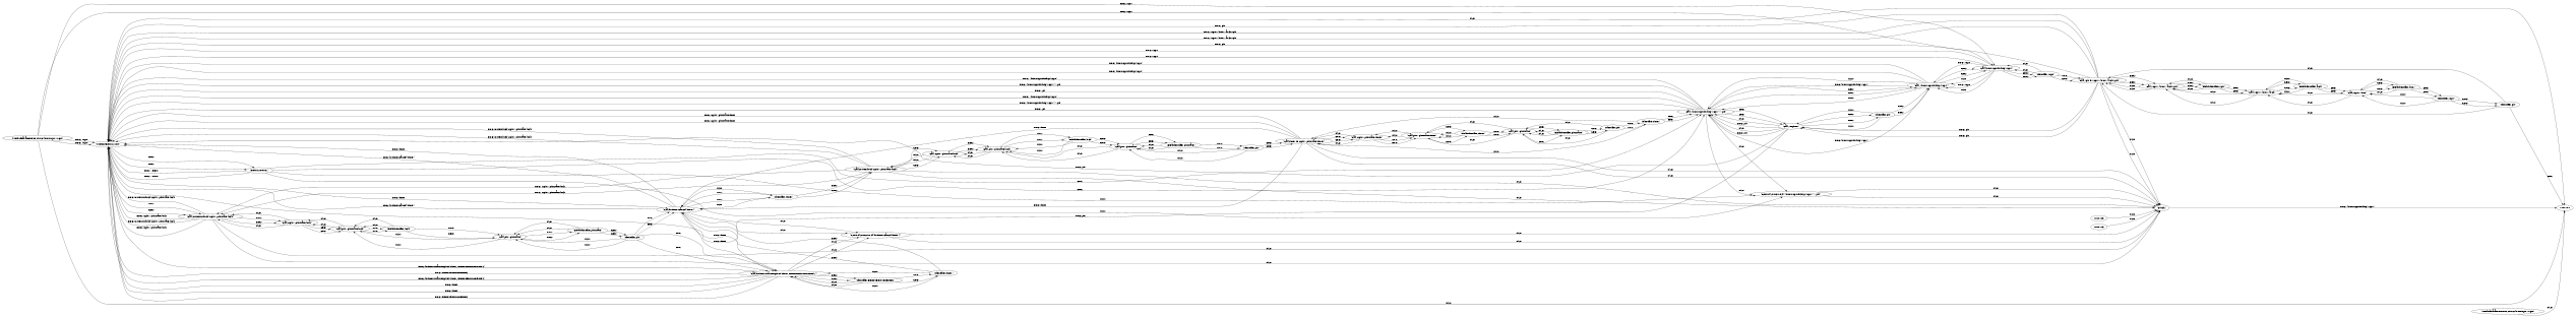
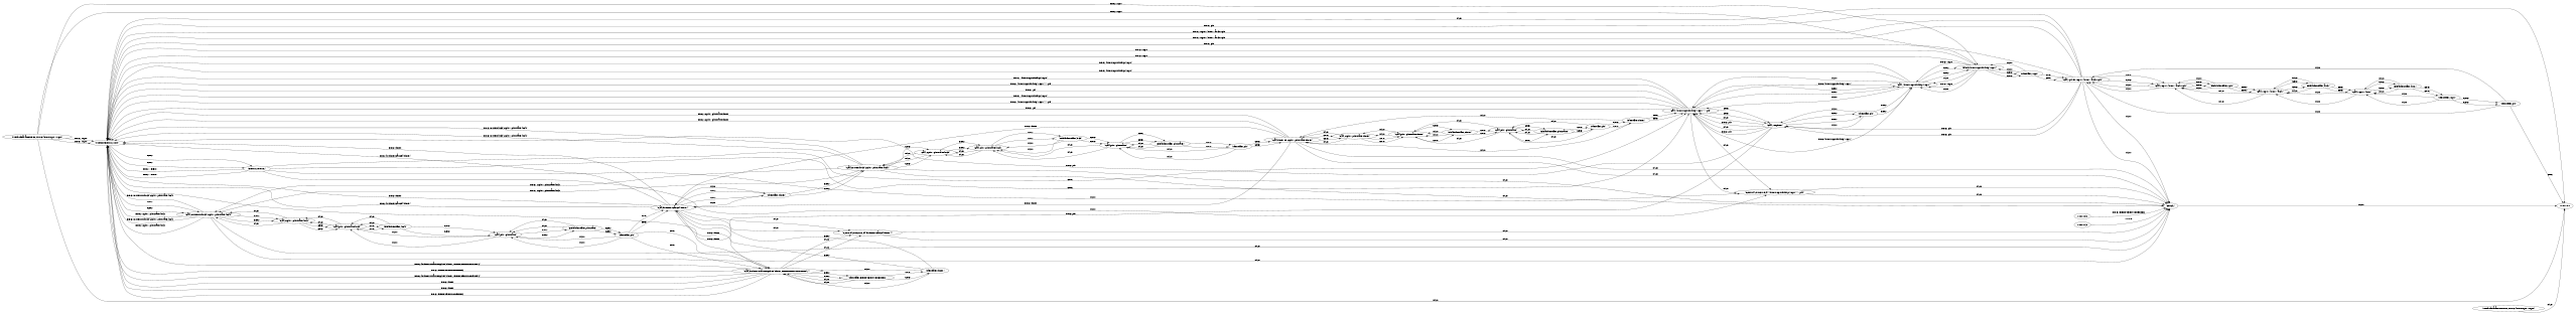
  digraph {
    rankdir=LR
    n1 [label="(MethodReturn,void)"]
    n2 [label="(Call,mutex_unlock(&pit->pit_state.lock))"]
    n3 [label="(Return,return;)"]
    1000100
    n5 [label="(Block,)"]
    n6 [label="(Call,&pit->pit_state.lock)"]
    n7 [label="(ControlStructure,if (!kvm_vcpu_is_bsp(vcpu) || !pit))"]
    n8 [label="(Call,!kvm_vcpu_is_bsp(vcpu) || !pit)"]
    n9 [label="(MethodParameterIn,struct kvm_vcpu *vcpu)"]
-   n10 [label="(Call,kvm_vcpu_is_bsp(vcpu))"]
+   n10 [label="(Block,kvm_vcpu_is_bsp(vcpu))"]
    n11 [label="(Identifier,vcpu)"]
    n12 [label="(Call,!kvm_vcpu_is_bsp(vcpu))"]
    n13 [label="(MethodParameterOut,struct kvm_vcpu *vcpu)"]
    n14 [label="(Call,mutex_lock(&pit->pit_state.lock))"]
    n15 [label="(Call,&pit->pit_state.lock)"]
    n16 [label="(Call,pit->pit_state.lock)"]
    n17 [label="(FieldIdentifier,lock)"]
    n18 [label="(Call,pit->pit_state)"]
    n19 [label="(FieldIdentifier,pit_state)"]
    n20 [label="(Identifier,pit)"]
    n21 [label="(Call,timer = &pit->pit_state.timer)"]
    n22 [label="(Call,hrtimer_cancel(timer))"]
    n23 [label="(Call,&pit->pit_state.timer)"]
    n24 [label="(ControlStructure,if (hrtimer_cancel(timer)))"]
    n25 [label="(Identifier,timer)"]
    n26 [label="(Call,hrtimer_start_expires(timer, HRTIMER_MODE_ABS))"]
    n27 [label="(Identifier,HRTIMER_MODE_ABS)"]
    n28 [label="(Identifier,timer)"]
    n29 [label="(Call,pit->pit_state.lock)"]
    n30 [label="(FieldIdentifier,lock)"]
    n31 [label="(Call,pit->pit_state)"]
    n32 [label="(FieldIdentifier,pit_state)"]
    n33 [label="(Identifier,pit)"]
    n34 [label="(Call,*pit = vcpu->kvm->arch.vpit)"]
    n35 [label="(Call,vcpu->kvm->arch.vpit)"]
    n36 [label="(Call,!expires)"]
    n37 [label="(FieldIdentifier,vpit)"]
    n38 [label="(Identifier,pit)"]
    n39 [label="(Identifier,pit)"]
    n40 [label="(Call,vcpu->kvm->arch)"]
    n41 [label="(FieldIdentifier,arch)"]
    n42 [label="(Call,vcpu->kvm)"]
    n43 [label="(FieldIdentifier,kvm)"]
    n44 [label="(Identifier,vcpu)"]
    n45 [label="(Call,pit->pit_state.timer)"]
    n46 [label="(FieldIdentifier,timer)"]
    n47 [label="(Call,pit->pit_state)"]
    n48 [label="(FieldIdentifier,pit_state)"]
    n49 [label="(Identifier,pit)"]
    n50 [label="(Identifier,timer)"]
    1000103
    1000113
    n1 -> n2 [label="CFG: "]
    n1 -> n2 [label="CFG: "]
    n1 -> n3 [label="CFG: "]
    n1 -> n3 [label="CFG: "]
    n1 -> 1000100 [label="AST: "]
    n2 -> n1 [label="DDG: &pit->pit_state.lock"]
    n2 -> n1 [label="DDG: mutex_unlock(&pit->pit_state.lock)"]
    n2 -> n1 [label="DDG: &pit->pit_state.lock"]
    n2 -> n1 [label="DDG: mutex_unlock(&pit->pit_state.lock)"]
    n2 -> n5 [label="AST: "]
    n2 -> n5 [label="AST: "]
    n2 -> n6 [label="CFG: "]
    n2 -> n6 [label="CFG: "]
    n3 -> n1 [label="DDG: <RET>"]
    n3 -> n1 [label="DDG: <RET>"]
    n3 -> n7 [label="AST: "]
    n3 -> n7 [label="AST: "]
    n3 -> n8 [label="CFG: "]
    n3 -> n8 [label="CFG: "]
-   n5 -> 1000100 [label="DDG: !kvm_vcpu_is_bsp(vcpu)"]
+   n5 -> 1000100 [label="AST: "]
    n6 -> n2 [label="AST: "]
    n6 -> n2 [label="AST: "]
    n6 -> n29 [label="CFG: "]
    n6 -> n29 [label="CFG: "]
    n7 -> n5 [label="AST: "]
    n7 -> n5 [label="AST: "]
    n8 -> n1 [label="DDG: !kvm_vcpu_is_bsp(vcpu) || !pit"]
    n8 -> n1 [label="DDG: !pit"]
    n8 -> n1 [label="DDG: !kvm_vcpu_is_bsp(vcpu)"]
    n8 -> n1 [label="DDG: !kvm_vcpu_is_bsp(vcpu) || !pit"]
    n8 -> n1 [label="DDG: !pit"]
    n8 -> n1 [label="DDG: !kvm_vcpu_is_bsp(vcpu)"]
    n8 -> n7 [label="AST: "]
    n8 -> n7 [label="AST: "]
    n8 -> n12 [label="CFG: "]
    n8 -> n12 [label="CFG: "]
    n8 -> n36 [label="CFG: "]
    n8 -> n36 [label="CFG: "]
    n9 -> n1 [label="DDG: vcpu"]
    n9 -> n1 [label="DDG: vcpu"]
    n9 -> 1000100 [label="AST: "]
    n9 -> n10 [label="DDG: vcpu"]
    n9 -> n10 [label="DDG: vcpu"]
    n10 -> n1 [label="DDG: vcpu"]
    n10 -> n1 [label="DDG: vcpu"]
    n10 -> n11 [label="CFG: "]
    n10 -> n11 [label="CFG: "]
    n10 -> n12 [label="AST: "]
    n10 -> n12 [label="DDG: vcpu"]
    n10 -> n12 [label="AST: "]
    n10 -> n12 [label="DDG: vcpu"]
    n11 -> n10 [label="AST: "]
    n11 -> n10 [label="AST: "]
    n11 -> n34 [label="CFG: "]
    n11 -> n34 [label="CFG: "]
    n12 -> n1 [label="DDG: kvm_vcpu_is_bsp(vcpu)"]
    n12 -> n1 [label="DDG: kvm_vcpu_is_bsp(vcpu)"]
    n12 -> n8 [label="AST: "]
    n12 -> n8 [label="DDG: kvm_vcpu_is_bsp(vcpu)"]
    n12 -> n8 [label="AST: "]
    n12 -> n8 [label="DDG: kvm_vcpu_is_bsp(vcpu)"]
    n12 -> n10 [label="CFG: "]
    n12 -> n10 [label="CFG: "]
    n13 -> 1000100 [label="AST: "]
    n14 -> n1 [label="DDG: mutex_lock(&pit->pit_state.lock)"]
    n14 -> n1 [label="DDG: mutex_lock(&pit->pit_state.lock)"]
    n14 -> n2 [label="DDG: &pit->pit_state.lock"]
    n14 -> n2 [label="DDG: &pit->pit_state.lock"]
    n14 -> n5 [label="AST: "]
    n14 -> n5 [label="AST: "]
    n14 -> n15 [label="CFG: "]
    n14 -> n15 [label="CFG: "]
    n15 -> n14 [label="AST: "]
    n15 -> n14 [label="AST: "]
    n15 -> n16 [label="CFG: "]
    n15 -> n16 [label="CFG: "]
    n16 -> n15 [label="AST: "]
    n16 -> n15 [label="AST: "]
    n16 -> n17 [label="CFG: "]
    n16 -> n17 [label="CFG: "]
    n17 -> n16 [label="AST: "]
    n17 -> n16 [label="AST: "]
    n17 -> n18 [label="CFG: "]
    n17 -> n18 [label="CFG: "]
    n18 -> n16 [label="AST: "]
    n18 -> n16 [label="AST: "]
    n18 -> n19 [label="CFG: "]
    n18 -> n19 [label="CFG: "]
    n19 -> n18 [label="AST: "]
    n19 -> n18 [label="AST: "]
    n19 -> n20 [label="CFG: "]
    n19 -> n20 [label="CFG: "]
    n20 -> n18 [label="AST: "]
    n20 -> n18 [label="AST: "]
    n20 -> n21 [label="CFG: "]
    n20 -> n21 [label="CFG: "]
    n21 -> n1 [label="DDG: &pit->pit_state.timer"]
    n21 -> n1 [label="DDG: &pit->pit_state.timer"]
    n21 -> n5 [label="AST: "]
    n21 -> n5 [label="AST: "]
    n21 -> n22 [label="DDG: timer"]
    n21 -> n22 [label="DDG: timer"]
    n21 -> n23 [label="CFG: "]
    n21 -> n23 [label="CFG: "]
    n22 -> n1 [label="DDG: hrtimer_cancel(timer)"]
    n22 -> n1 [label="DDG: timer"]
    n22 -> n1 [label="DDG: hrtimer_cancel(timer)"]
    n22 -> n1 [label="DDG: timer"]
    n22 -> n24 [label="AST: "]
    n22 -> n24 [label="AST: "]
    n22 -> n25 [label="CFG: "]
    n22 -> n25 [label="CFG: "]
    n22 -> n26 [label="DDG: timer"]
    n22 -> n26 [label="DDG: timer"]
    n23 -> n21 [label="AST: "]
    n23 -> n21 [label="AST: "]
    n23 -> n45 [label="CFG: "]
    n23 -> n45 [label="CFG: "]
    n24 -> n5 [label="AST: "]
    n24 -> n5 [label="AST: "]
    n25 -> n14 [label="CFG: "]
    n25 -> n14 [label="CFG: "]
    n25 -> n22 [label="AST: "]
    n25 -> n22 [label="AST: "]
    n26 -> n1 [label="DDG: HRTIMER_MODE_ABS"]
    n26 -> n1 [label="DDG: hrtimer_start_expires(timer, HRTIMER_MODE_ABS)"]
    n26 -> n1 [label="DDG: timer"]
    n26 -> n1 [label="DDG: HRTIMER_MODE_ABS"]
    n26 -> n1 [label="DDG: hrtimer_start_expires(timer, HRTIMER_MODE_ABS)"]
    n26 -> n1 [label="DDG: timer"]
    n26 -> n24 [label="AST: "]
    n26 -> n24 [label="AST: "]
    n26 -> n27 [label="CFG: "]
    n26 -> n27 [label="CFG: "]
    n27 -> n26 [label="AST: "]
    n27 -> n26 [label="AST: "]
    n27 -> n28 [label="CFG: "]
    n27 -> n28 [label="CFG: "]
    n28 -> n22 [label="CFG: "]
    n28 -> n22 [label="CFG: "]
    n28 -> n26 [label="AST: "]
    n28 -> n26 [label="AST: "]
    n29 -> n6 [label="AST: "]
    n29 -> n6 [label="AST: "]
    n29 -> n30 [label="CFG: "]
    n29 -> n30 [label="CFG: "]
    n30 -> n29 [label="AST: "]
    n30 -> n29 [label="AST: "]
    n30 -> n31 [label="CFG: "]
    n30 -> n31 [label="CFG: "]
    n31 -> n29 [label="AST: "]
    n31 -> n29 [label="AST: "]
    n31 -> n32 [label="CFG: "]
    n31 -> n32 [label="CFG: "]
    n32 -> n31 [label="AST: "]
    n32 -> n31 [label="AST: "]
    n32 -> n33 [label="CFG: "]
    n32 -> n33 [label="CFG: "]
    n33 -> n22 [label="CFG: "]
    n33 -> n22 [label="CFG: "]
    n33 -> n26 [label="CFG: "]
    n33 -> n26 [label="CFG: "]
    n33 -> n31 [label="AST: "]
    n33 -> n31 [label="AST: "]
    n34 -> n1 [label="DDG: pit"]
    n34 -> n1 [label="DDG: vcpu->kvm->arch.vpit"]
    n34 -> n1 [label="DDG: pit"]
    n34 -> n1 [label="DDG: vcpu->kvm->arch.vpit"]
    n34 -> n5 [label="AST: "]
    n34 -> n5 [label="AST: "]
    n34 -> n35 [label="CFG: "]
    n34 -> n35 [label="CFG: "]
    n34 -> n36 [label="DDG: pit"]
    n34 -> n36 [label="DDG: pit"]
    n35 -> n34 [label="AST: "]
    n35 -> n34 [label="AST: "]
    n35 -> n37 [label="CFG: "]
    n35 -> n37 [label="CFG: "]
    n36 -> n1 [label="DDG: pit"]
    n36 -> n1 [label="DDG: pit"]
    n36 -> n8 [label="AST: "]
    n36 -> n8 [label="DDG: pit"]
    n36 -> n8 [label="AST: "]
    n36 -> n8 [label="DDG: pit"]
    n36 -> n38 [label="CFG: "]
    n36 -> n38 [label="CFG: "]
    n37 -> n35 [label="AST: "]
    n37 -> n35 [label="AST: "]
    n37 -> n40 [label="CFG: "]
    n37 -> n40 [label="CFG: "]
    n38 -> n12 [label="CFG: "]
    n38 -> n12 [label="CFG: "]
    n38 -> n36 [label="AST: "]
    n38 -> n36 [label="AST: "]
    n39 -> 1000100 [label="CFG: "]
    n39 -> n34 [label="AST: "]
    n39 -> n34 [label="AST: "]
    n40 -> n35 [label="AST: "]
    n40 -> n35 [label="AST: "]
    n40 -> n41 [label="CFG: "]
    n40 -> n41 [label="CFG: "]
    n41 -> n40 [label="AST: "]
    n41 -> n40 [label="AST: "]
    n41 -> n42 [label="CFG: "]
    n41 -> n42 [label="CFG: "]
    n42 -> n40 [label="AST: "]
    n42 -> n40 [label="AST: "]
    n42 -> n43 [label="CFG: "]
    n42 -> n43 [label="CFG: "]
    n43 -> n42 [label="AST: "]
    n43 -> n42 [label="AST: "]
    n43 -> n44 [label="CFG: "]
    n43 -> n44 [label="CFG: "]
    n44 -> n39 [label="CFG: "]
    n44 -> n39 [label="CFG: "]
    n44 -> n42 [label="AST: "]
    n44 -> n42 [label="AST: "]
    n45 -> n23 [label="AST: "]
    n45 -> n23 [label="AST: "]
    n45 -> n46 [label="CFG: "]
    n45 -> n46 [label="CFG: "]
    n46 -> n45 [label="AST: "]
    n46 -> n45 [label="AST: "]
    n46 -> n47 [label="CFG: "]
    n46 -> n47 [label="CFG: "]
    n47 -> n45 [label="AST: "]
    n47 -> n45 [label="AST: "]
    n47 -> n48 [label="CFG: "]
    n47 -> n48 [label="CFG: "]
    n48 -> n47 [label="AST: "]
    n48 -> n47 [label="AST: "]
    n48 -> n49 [label="CFG: "]
    n48 -> n49 [label="CFG: "]
    n49 -> n47 [label="AST: "]
    n49 -> n47 [label="AST: "]
    n49 -> n50 [label="CFG: "]
    n49 -> n50 [label="CFG: "]
    n50 -> n8 [label="CFG: "]
    n50 -> n8 [label="CFG: "]
    n50 -> n21 [label="AST: "]
    n50 -> n21 [label="AST: "]
-   1000103 -> n5 [label="AST: "]
-   1000113 -> n5 [label="AST: "]
+   1000103 -> n5 [label="DDG: HRTIMER_MODE_ABS"]
+   1000113 -> n5 [label="MODE: "]
  }
